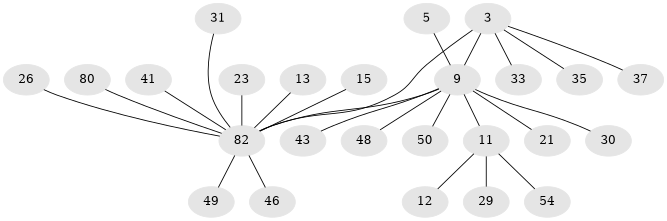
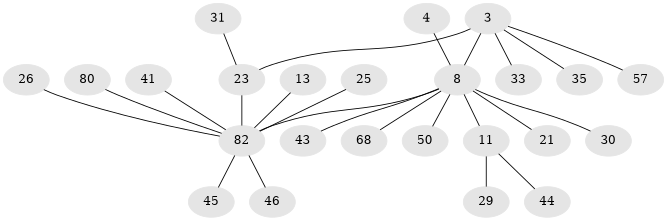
  graph {
    node [color=gray90 style=filled]
-   9 [super="+6"]
+   9 [super="+6" label=8]
    n2 [label=82 super="+8+7+18"]
    11
    21
    30
    43
-   48 [super="+47"]
+   48 [super="+47" label=68]
    50 [super="+14+38+45"]
    3
    33
    35
-   37 [super="+36"]
+   37 [super="+36" label=57]
    46
-   49
-   5
-   12
+   49 [label=45]
+   5 [label=4]
    29
-   44 [super="+32" label=54]
+   44 [super="+32"]
    13
    n20 [label=23]
-   25 [label=15]
+   25
    26
    31
    n24 [label=80]
    41 [super="+34+39"]
    9 -- n2 [weight=5]
    9 -- 11 [weight=2]
    9 -- 21
    9 -- 30
    9 -- 43
    9 -- 48
    9 -- 50
    n2 -- 46
    n2 -- 49
-   11 -- 12
    11 -- 29
    11 -- 44
    3 -- 9 [weight=2]
-   3 -- n2
+   3 -- n20
    3 -- 33
    3 -- 35
    3 -- 37
    5 -- 9
    13 -- n2
    n20 -- n2 [weight=2]
    25 -- n2
    26 -- n2 [weight=2]
-   31 -- n2
+   31 -- n20
    n24 -- n2
    41 -- n2 [weight=2]
  }
